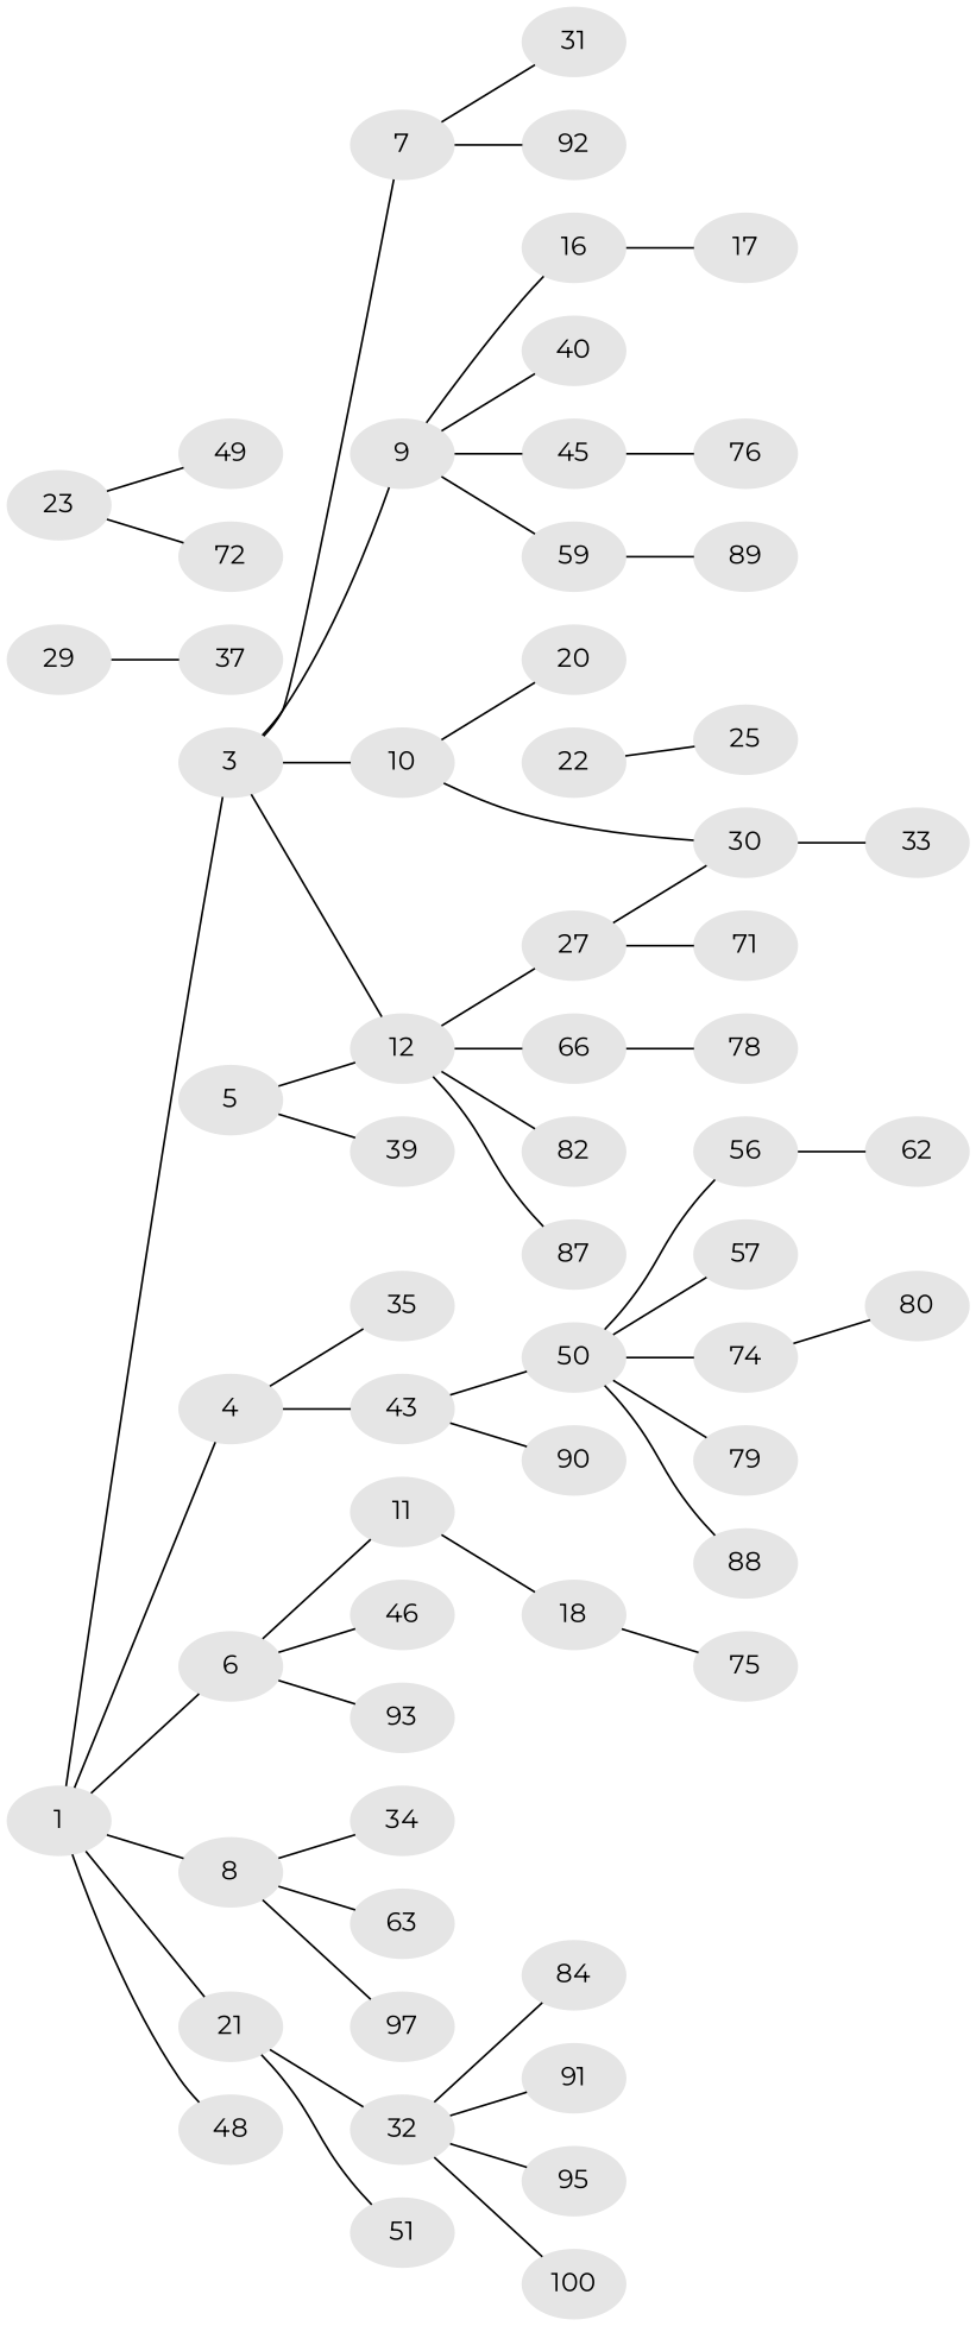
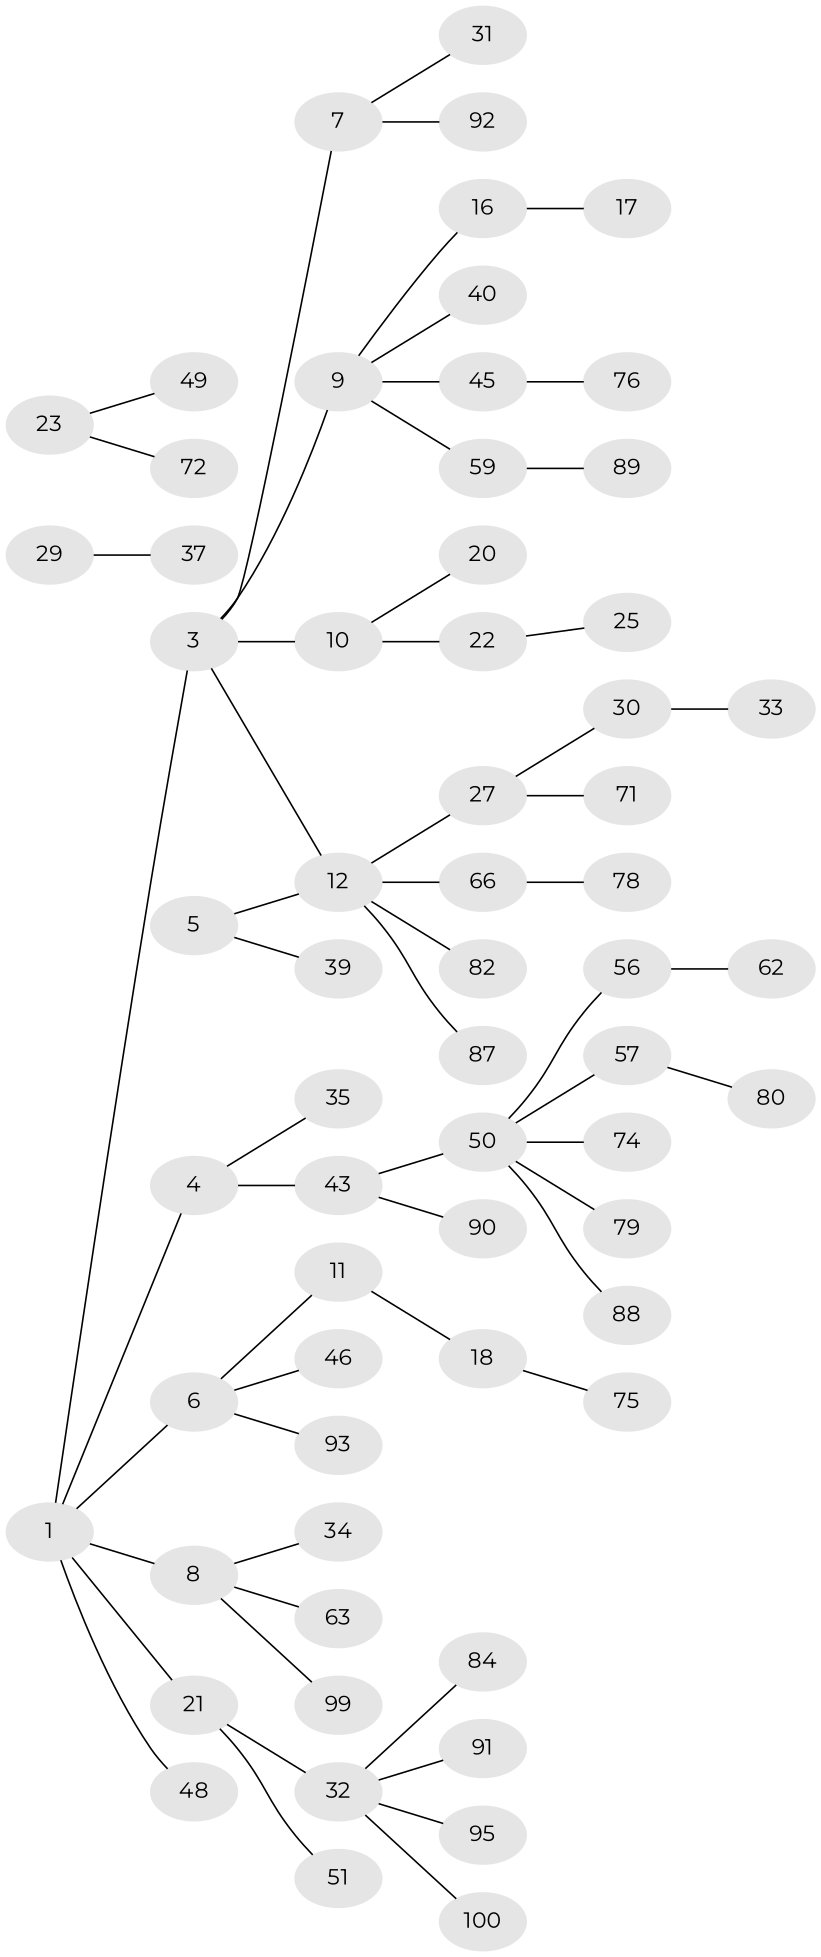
  graph {
    fontname=Montserrat
    rankdir=LR
    node [color=gray90 fontname=Montserrat style=filled]
    edge [fontname=Montserrat]
    1 [super="+2"]
    3
    4 [super="+60"]
    6 [super="+15"]
    8 [super="+55"]
    21 [super="+36"]
    48
    7 [super="+58"]
    9 [super="+28"]
    10 [super="+13"]
    12 [super="+73"]
    35
    43 [super="+53"]
    11 [super="+42"]
    46 [super="+85"]
    93
    34
    63 [super="+65"]
-   99 [label=97]
+   99
    32 [super="+41"]
    51
    5
    39 [super="+94"]
    31 [super="+44"]
    92
    16
    40
    45 [super="+61"]
    59 [super="+74"]
    20 [super="+26"]
    22 [super="+68"]
    50 [super="+54"]
    90
    27 [super="+70"]
    66
    82
    87 [super="+97"]
    18 [super="+19"]
    17 [super="+67"]
    29 [super="+83"]
    37 [super="+47"]
    76
    89
    25 [super="+86"]
    75
    30 [super="+96"]
    71
    78
    23 [super="+24"]
    49
    72
    84
    91
    95
    100
    33 [super="+38"]
    56 [super="+64"]
    57 [super="+69"]
    n59 [label=74]
    79 [super="+98"]
    88
    62
    80 [super="+81"]
    1 -- 3
    1 -- 4
    1 -- 6
    1 -- 8
    1 -- 21
    1 -- 48
    3 -- 7
    3 -- 9
    3 -- 10
    3 -- 12
    4 -- 35
    4 -- 43
    6 -- 11
    6 -- 46
    6 -- 93
    8 -- 34
    8 -- 63
    8 -- 99
    21 -- 32
    21 -- 51
    7 -- 31
    7 -- 92
    9 -- 16
    9 -- 40
    9 -- 45
    9 -- 59
    10 -- 20
-   10 -- 30
+   10 -- 22
    12 -- 27
    12 -- 66
    12 -- 82
    12 -- 87
    43 -- 50
    43 -- 90
    11 -- 18
    32 -- 84
    32 -- 91
    32 -- 95
    32 -- 100
    5 -- 12
    5 -- 39
    16 -- 17
    45 -- 76
    59 -- 89
    22 -- 25
    50 -- 56
    50 -- 57
    50 -- n59
    50 -- 79
    50 -- 88
    27 -- 30
    27 -- 71
    66 -- 78
    18 -- 75
    29 -- 37
    30 -- 33
    23 -- 49
    23 -- 72
    56 -- 62
-   n59 -- 80
+   57 -- 80
  }
